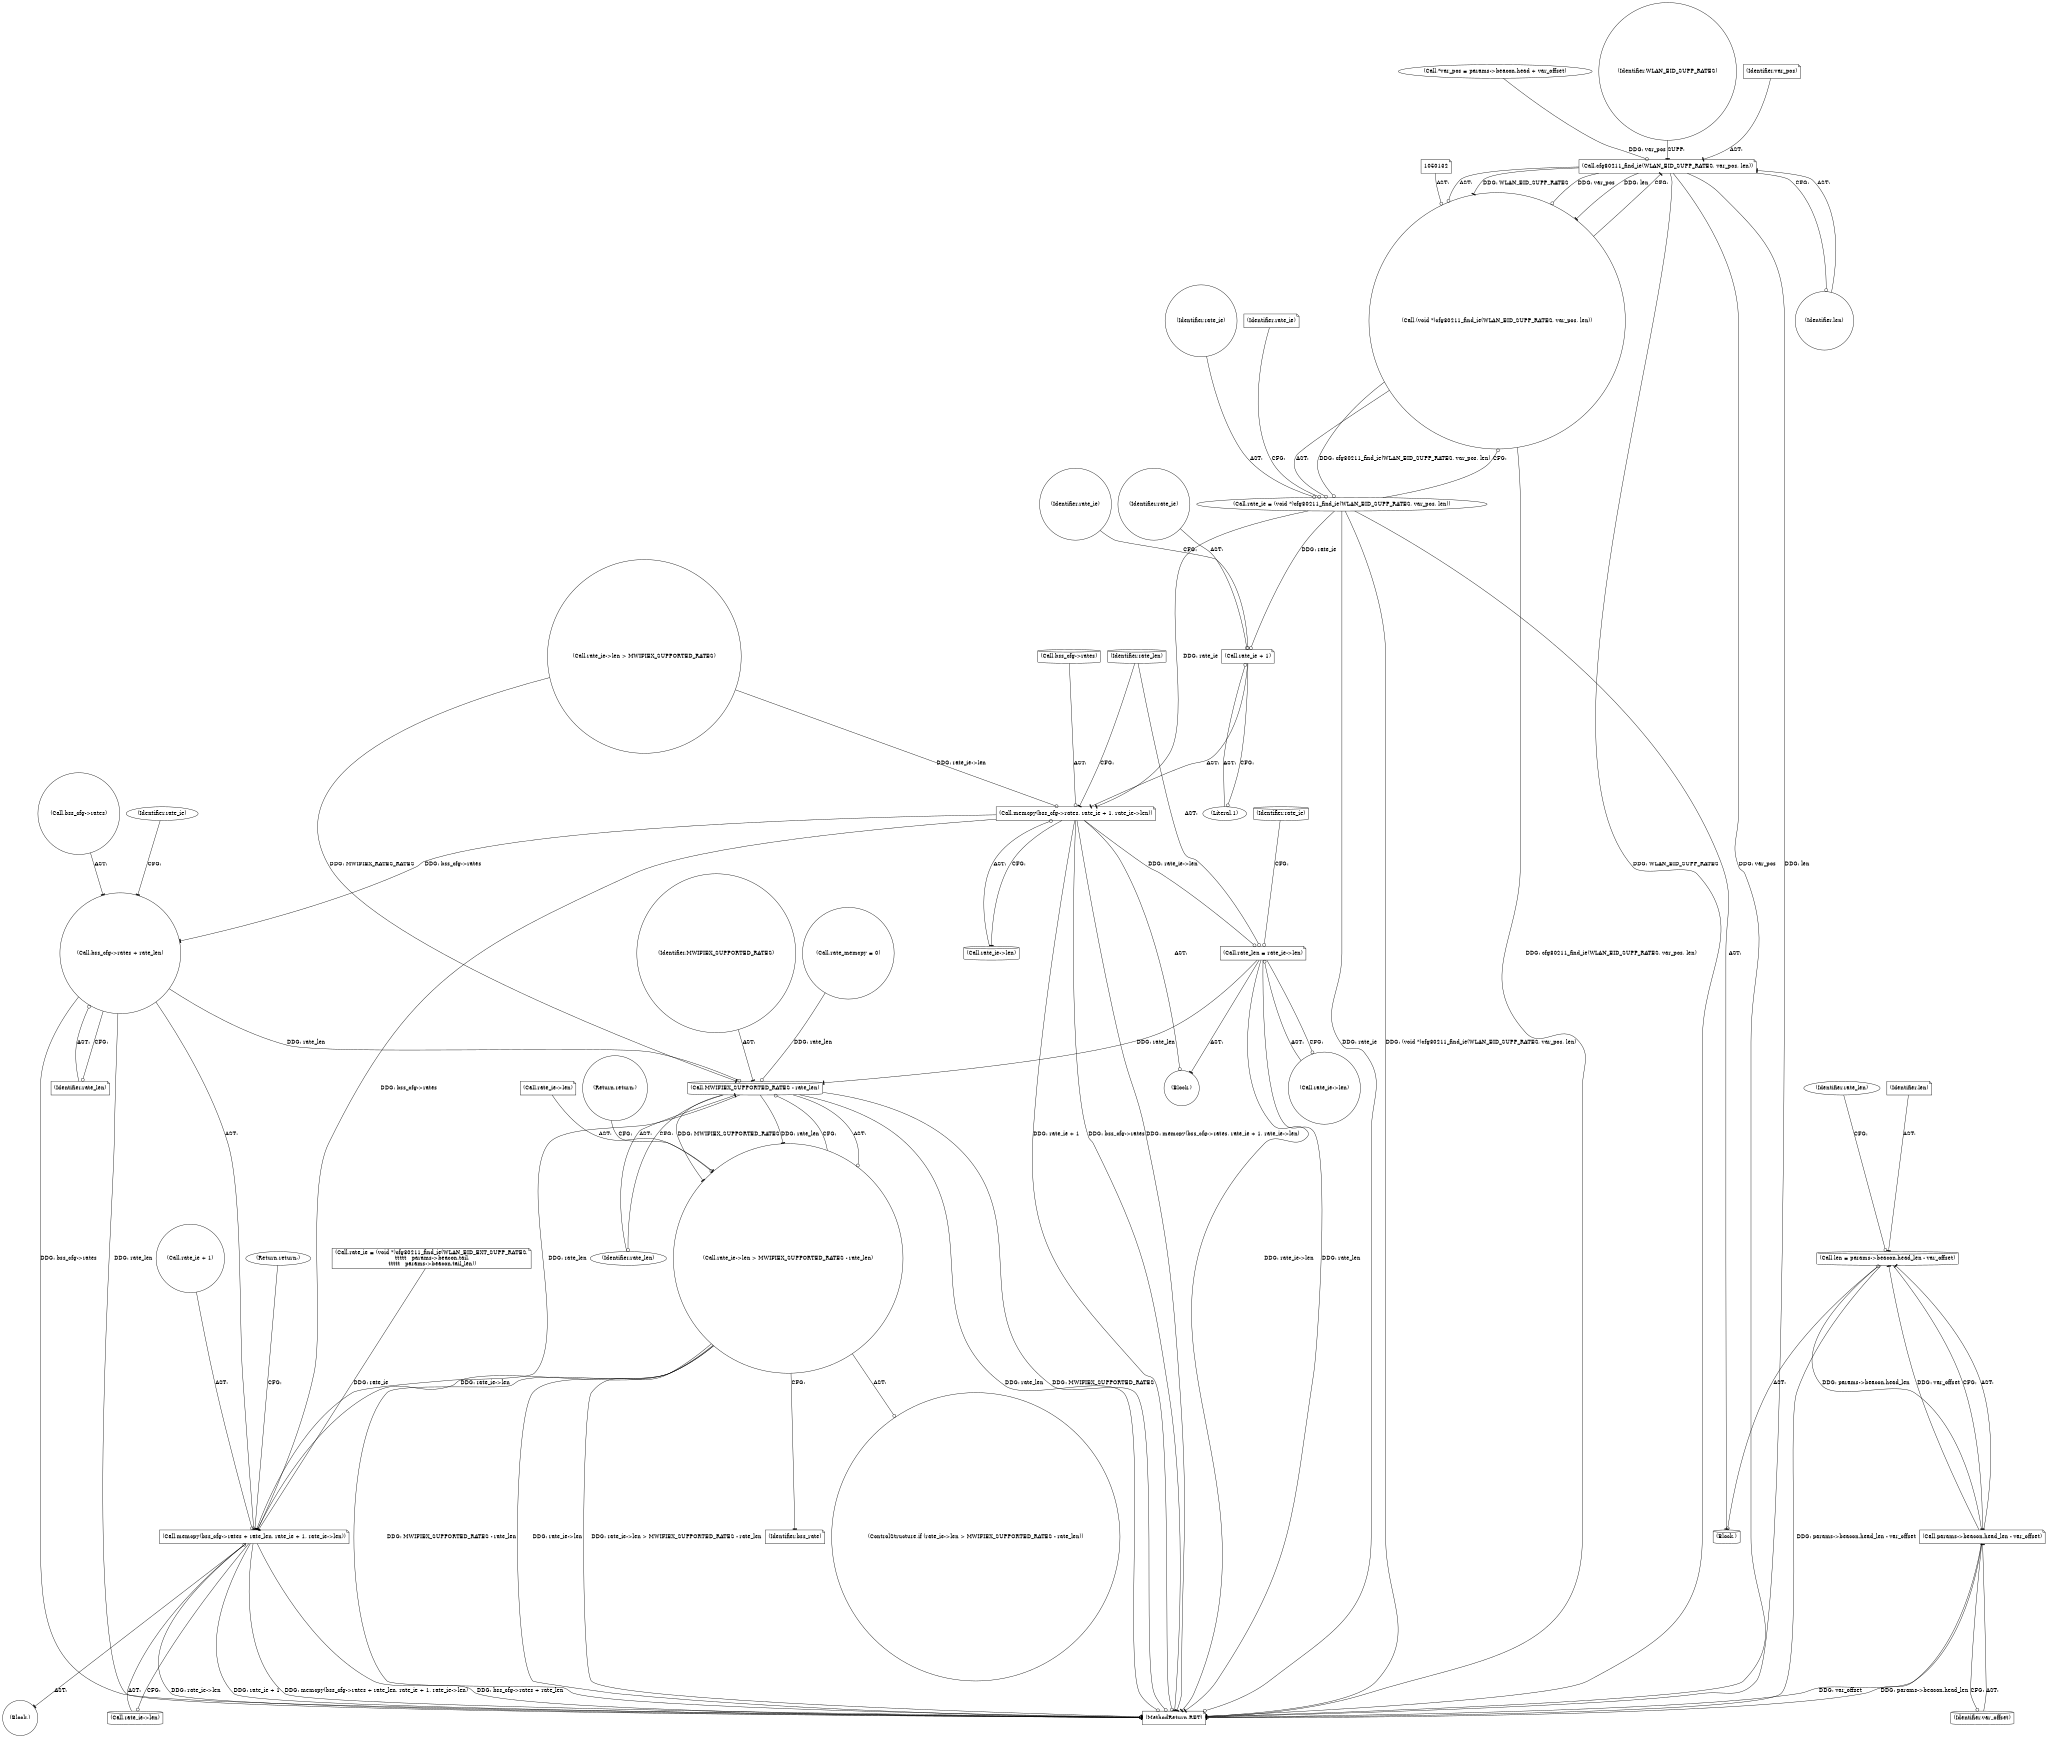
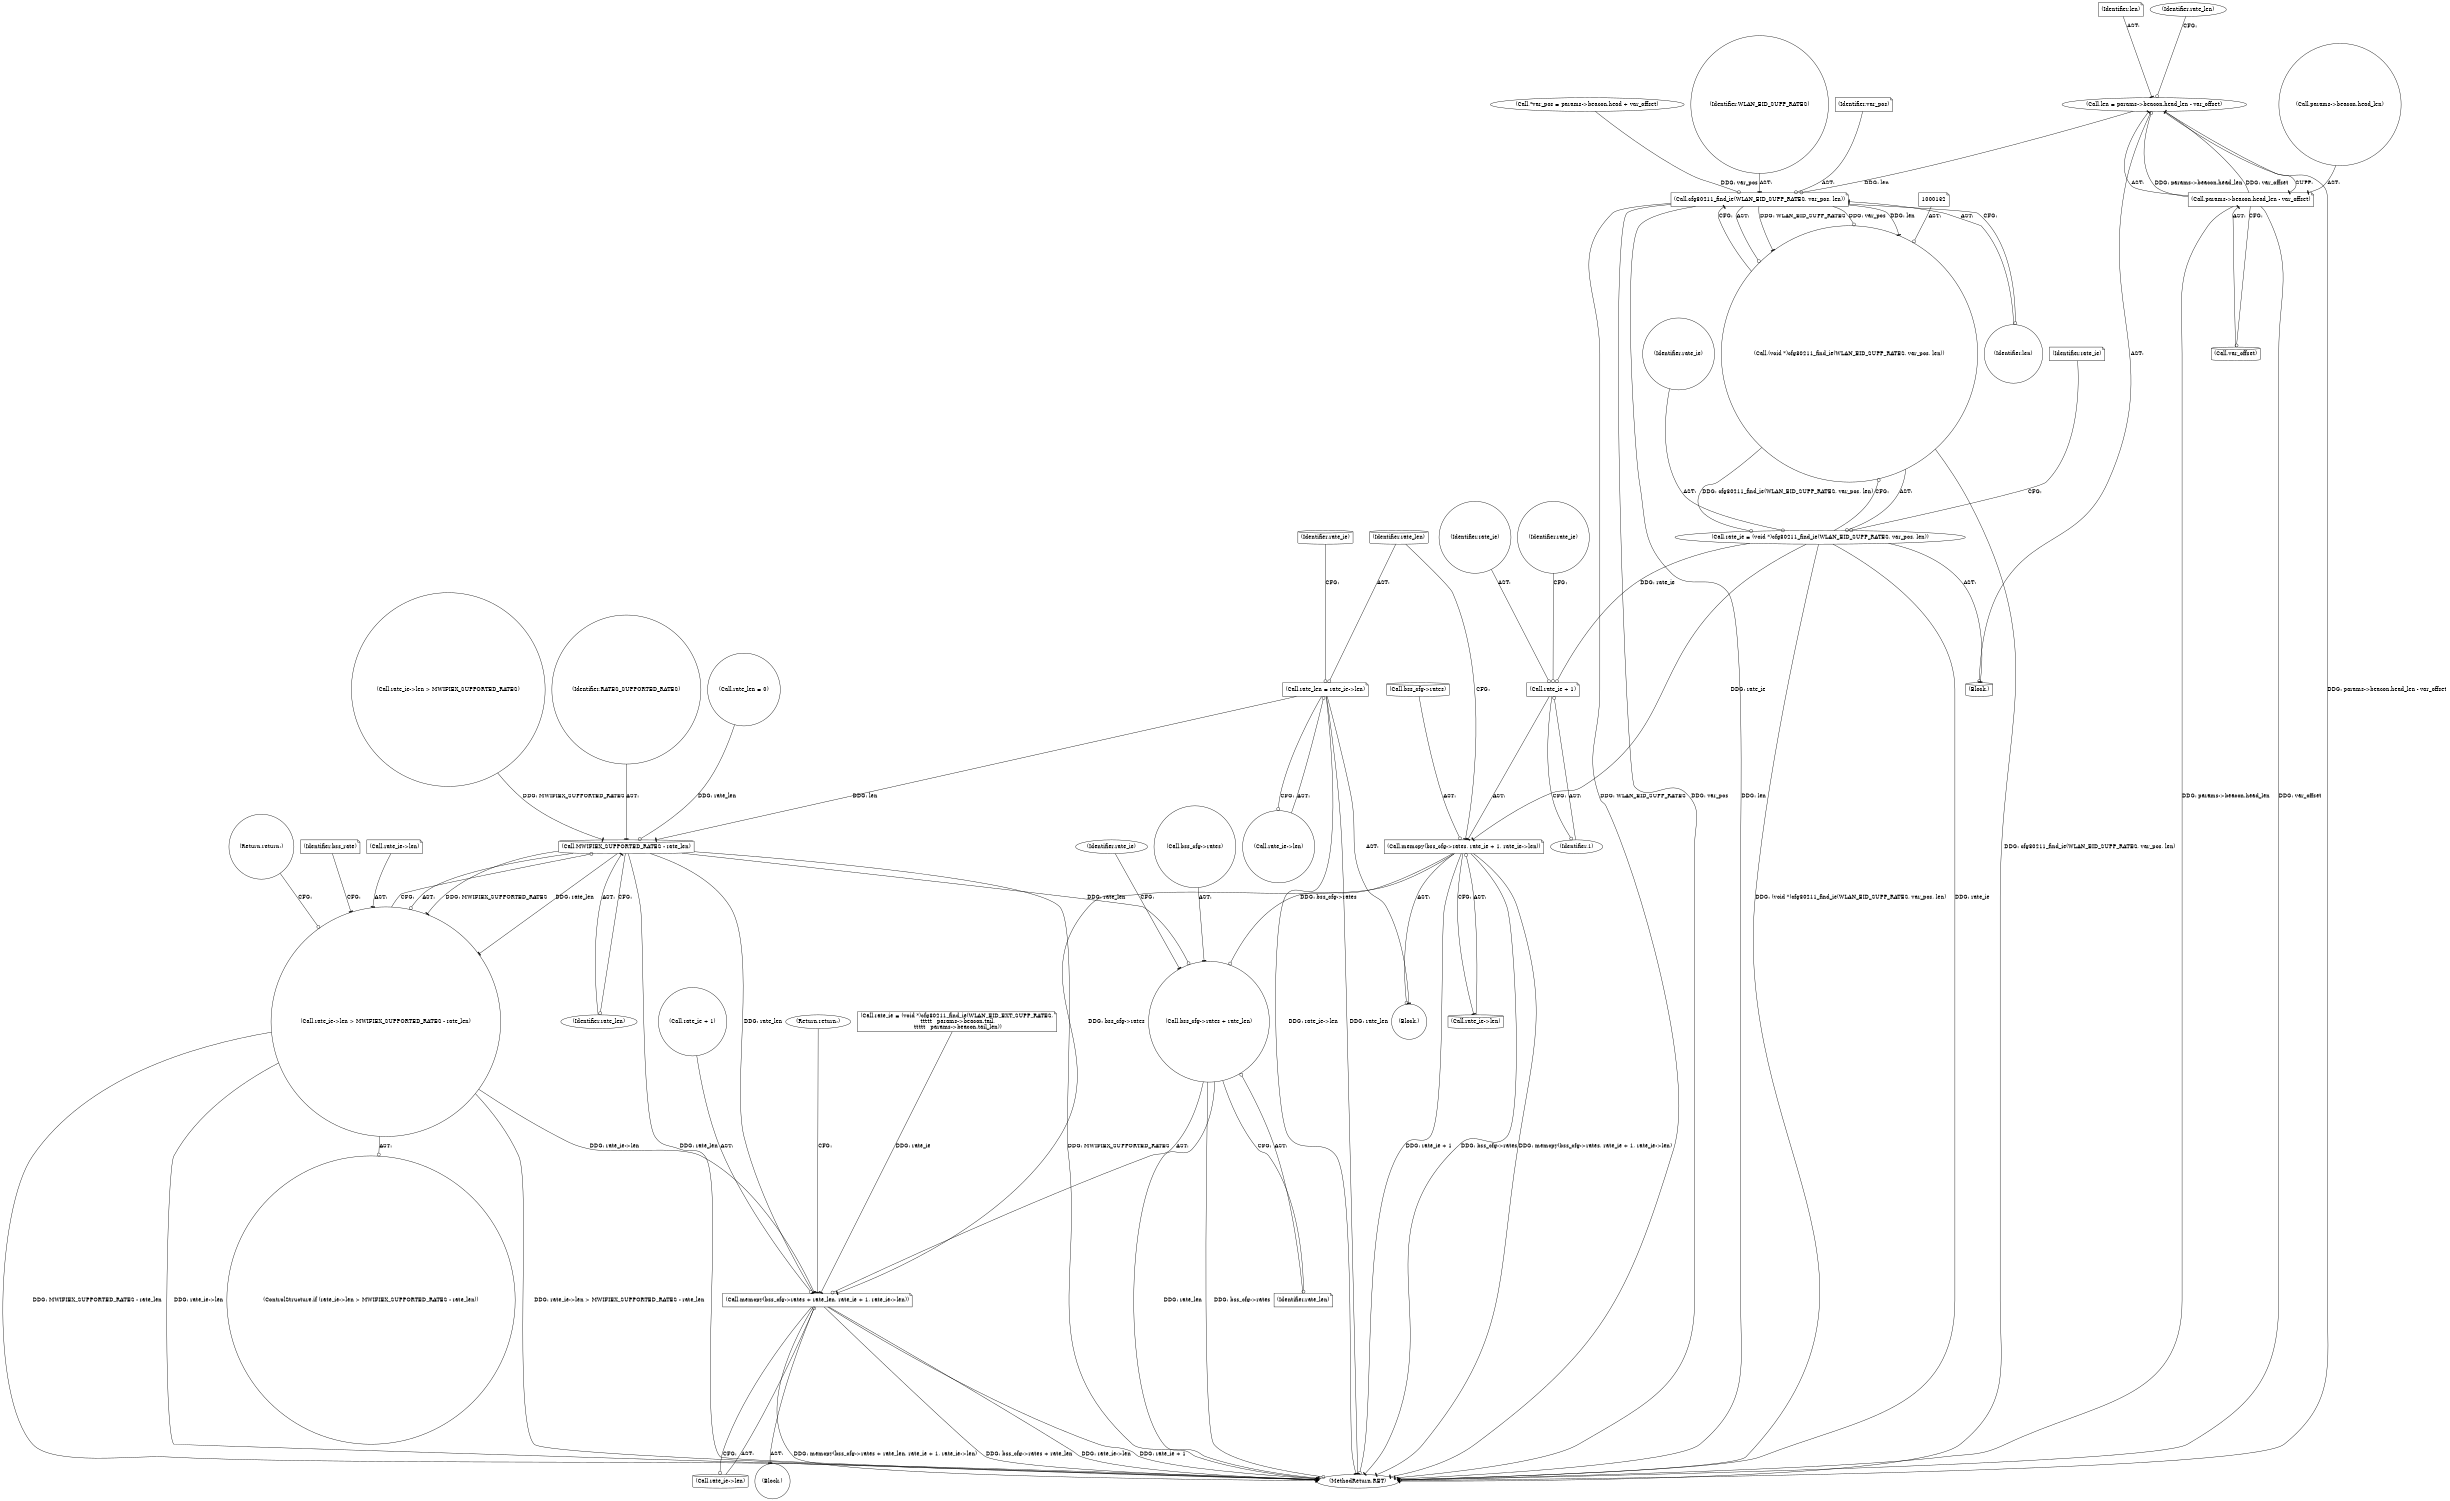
  digraph {
    node [shape=circle]
    edge [arrowhead=odot]
-   n1 [label="(Call,len = params->beacon.head_len - var_offset)" shape=cylinder]
+   n1 [label="(Call,len = params->beacon.head_len - var_offset)" shape=ellipse]
    n2 [label="(Call,params->beacon.head_len - var_offset)" shape=note]
    n3 [label="(Call,cfg80211_find_ie(WLAN_EID_SUPP_RATES, var_pos, len))" shape=note]
-   n4 [label="(MethodReturn,RET)" shape=note]
+   n4 [label="(MethodReturn,RET)" shape=ellipse]
    n5 [label="(Block,)" shape=cylinder]
-   n6 [label="(Identifier,var_offset)" shape=cylinder]
+   n6 [label="(Call,var_offset)" shape=cylinder]
    n7 [label="(Call,(void *)cfg80211_find_ie(WLAN_EID_SUPP_RATES, var_pos, len))"]
    n8 [label="(Identifier,len)"]
    n9 [label="(Call,rate_ie = (void *)cfg80211_find_ie(WLAN_EID_SUPP_RATES, var_pos, len))" shape=ellipse]
    n10 [label="(Call,memcpy(bss_cfg->rates, rate_ie + 1, rate_ie->len))" shape=note]
    n11 [label="(Call,rate_ie + 1)" shape=note]
    n12 [label="(Call,rate_len = rate_ie->len)" shape=note]
    n13 [label="(Call,memcpy(bss_cfg->rates + rate_len, rate_ie + 1, rate_ie->len))" shape=note]
    n14 [label="(Call,bss_cfg->rates + rate_len)"]
    n15 [label="(Block,)"]
    n16 [label="(Call,rate_ie->len)" shape=cylinder]
-   n17 [label="(Literal,1)" shape=ellipse]
+   n17 [label="(Identifier,1)" shape=ellipse]
    n18 [label="(Call,MWIFIEX_SUPPORTED_RATES - rate_len)" shape=cylinder]
    n19 [label="(Call,rate_ie->len)"]
    n20 [label="(Call,rate_ie->len > MWIFIEX_SUPPORTED_RATES - rate_len)"]
    n21 [label="(ControlStructure,if (rate_ie->len > MWIFIEX_SUPPORTED_RATES - rate_len))"]
    n22 [label="(Call,rate_ie->len)" shape=cylinder]
    n23 [label="(Block,)"]
    n24 [label="(Identifier,rate_len)" shape=note]
    n25 [label="(Identifier,rate_len)" shape=ellipse]
    n26 [label="(Identifier,bss_rate)" shape=note]
    n27 [label="(Call,rate_ie->len)" shape=note]
    n28 [label="(Identifier,rate_ie)"]
    n29 [label="(Identifier,rate_len)" shape=cylinder]
+   n30 [label="(Call,params->beacon.head_len)"]
    n31 [label="(Identifier,rate_ie)" shape=cylinder]
    n32 [label="(Return,return;)" shape=ellipse]
    n33 [label="(Call,*var_pos = params->beacon.head + var_offset)" shape=ellipse]
    n34 [label="(Call,rate_ie = (void *)cfg80211_find_ie(WLAN_EID_EXT_SUPP_RATES,\n \t\t\t\t\t   params->beacon.tail,\n \t\t\t\t\t   params->beacon.tail_len))" shape=note]
    n35 [label="(Identifier,WLAN_EID_SUPP_RATES)"]
    n36 [label="(Identifier,rate_ie)"]
    n37 [label="(Return,return;)"]
-   n38 [label="(Call,rate_memcpy = 0)"]
+   n38 [label="(Call,rate_len = 0)"]
    n39 [label="(Identifier,len)" shape=note]
    n40 [label="(Call,rate_ie->len > MWIFIEX_SUPPORTED_RATES)"]
    n41 [label="(Identifier,var_pos)" shape=note]
-   n42 [label="(Identifier,MWIFIEX_SUPPORTED_RATES)"]
+   n42 [label="(Identifier,RATES_SUPPORTED_RATES)"]
    n43 [label="(Call,rate_ie + 1)"]
    n44 [label="(Call,bss_cfg->rates)"]
    n45 [label="(Identifier,rate_ie)"]
    n46 [label="(Identifier,rate_ie)" shape=note]
    n47 [label="(Identifier,rate_len)" shape=ellipse]
    n48 [label="(Identifier,rate_ie)" shape=ellipse]
    n49 [label="(Call,bss_cfg->rates)" shape=cylinder]
-   1000132 [shape=note label=1050132]
-   n1 -> n2 [arrowhead=tee label="CFG: "]
+   1000132 [shape=note]
+   n1 -> n2 [arrowhead=tee label="SUPP: "]
+   n1 -> n3 [label="DDG: len"]
    n1 -> n4 [arrowhead=tee label="DDG: params->beacon.head_len - var_offset"]
    n1 -> n5 [label="AST: "]
    n2 -> n1 [arrowhead=tee label="AST: "]
    n2 -> n1 [label="DDG: params->beacon.head_len"]
    n2 -> n1 [arrowhead=tee label="DDG: var_offset"]
    n2 -> n4 [arrowhead=tee label="DDG: params->beacon.head_len"]
    n2 -> n4 [label="DDG: var_offset"]
    n2 -> n6 [label="CFG: "]
    n3 -> n4 [arrowhead=tee label="DDG: WLAN_EID_SUPP_RATES"]
    n3 -> n4 [arrowhead=tee label="DDG: var_pos"]
    n3 -> n4 [arrowhead=tee label="DDG: len"]
    n3 -> n7 [label="AST: "]
    n3 -> n7 [arrowhead=tee label="DDG: WLAN_EID_SUPP_RATES"]
    n3 -> n7 [label="DDG: var_pos"]
    n3 -> n7 [arrowhead=tee label="DDG: len"]
    n3 -> n8 [label="CFG: "]
    n6 -> n2 [arrowhead=tee label="AST: "]
    n7 -> n3 [arrowhead=tee label="CFG: "]
    n7 -> n4 [arrowhead=tee label="DDG: cfg80211_find_ie(WLAN_EID_SUPP_RATES, var_pos, len)"]
    n7 -> n9 [label="AST: "]
    n7 -> n9 [label="DDG: cfg80211_find_ie(WLAN_EID_SUPP_RATES, var_pos, len)"]
    n8 -> n3 [arrowhead=tee label="AST: "]
    n9 -> n4 [label="DDG: rate_ie"]
    n9 -> n4 [arrowhead=tee label="DDG: (void *)cfg80211_find_ie(WLAN_EID_SUPP_RATES, var_pos, len)"]
    n9 -> n5 [arrowhead=tee label="AST: "]
    n9 -> n7 [label="CFG: "]
    n9 -> n10 [arrowhead=tee label="DDG: rate_ie"]
    n9 -> n11 [label="DDG: rate_ie"]
    n10 -> n4 [label="DDG: rate_ie + 1"]
    n10 -> n4 [arrowhead=tee label="DDG: bss_cfg->rates"]
    n10 -> n4 [arrowhead=tee label="DDG: memcpy(bss_cfg->rates, rate_ie + 1, rate_ie->len)"]
-   n10 -> n12 [label="DDG: rate_ie->len"]
    n10 -> n13 [arrowhead=tee label="DDG: bss_cfg->rates"]
-   n10 -> n14 [arrowhead=tee label="DDG: bss_cfg->rates"]
+   n10 -> n14 [label="DDG: bss_cfg->rates"]
    n10 -> n15 [label="AST: "]
    n10 -> n16 [arrowhead=tee label="CFG: "]
    n11 -> n10 [arrowhead=tee label="AST: "]
    n11 -> n17 [label="CFG: "]
    n12 -> n4 [arrowhead=tee label="DDG: rate_ie->len"]
    n12 -> n4 [arrowhead=tee label="DDG: rate_len"]
    n12 -> n15 [arrowhead=tee label="AST: "]
-   n12 -> n18 [arrowhead=tee label="DDG: rate_len"]
+   n12 -> n18 [arrowhead=tee label="DDG: len"]
    n12 -> n19 [label="CFG: "]
    n13 -> n4 [arrowhead=tee label="DDG: memcpy(bss_cfg->rates + rate_len, rate_ie + 1, rate_ie->len)"]
    n13 -> n4 [arrowhead=tee label="DDG: bss_cfg->rates + rate_len"]
    n13 -> n4 [label="DDG: rate_ie->len"]
    n13 -> n4 [arrowhead=tee label="DDG: rate_ie + 1"]
    n13 -> n22 [label="CFG: "]
    n13 -> n23 [arrowhead=tee label="AST: "]
    n14 -> n4 [label="DDG: rate_len"]
    n14 -> n4 [label="DDG: bss_cfg->rates"]
    n14 -> n13 [label="AST: "]
    n14 -> n24 [label="CFG: "]
    n16 -> n10 [label="AST: "]
    n17 -> n11 [label="AST: "]
    n18 -> n4 [label="DDG: rate_len"]
    n18 -> n4 [label="DDG: MWIFIEX_SUPPORTED_RATES"]
    n18 -> n13 [arrowhead=tee label="DDG: rate_len"]
-   n14 -> n18 [label="DDG: rate_len"]
+   n18 -> n14 [label="DDG: rate_len"]
    n18 -> n20 [label="AST: "]
    n18 -> n20 [arrowhead=tee label="DDG: MWIFIEX_SUPPORTED_RATES"]
    n18 -> n20 [arrowhead=tee label="DDG: rate_len"]
    n18 -> n25 [label="CFG: "]
    n19 -> n12 [label="AST: "]
    n20 -> n4 [arrowhead=tee label="DDG: rate_ie->len > MWIFIEX_SUPPORTED_RATES - rate_len"]
    n20 -> n4 [label="DDG: MWIFIEX_SUPPORTED_RATES - rate_len"]
    n20 -> n4 [arrowhead=tee label="DDG: rate_ie->len"]
    n20 -> n13 [arrowhead=tee label="DDG: rate_ie->len"]
    n20 -> n18 [label="CFG: "]
    n20 -> n21 [label="AST: "]
    n22 -> n13 [label="AST: "]
    n24 -> n14 [label="AST: "]
    n25 -> n18 [arrowhead=tee label="AST: "]
-   n20 -> n26 [arrowhead=tee label="CFG: "]
+   n26 -> n20 [arrowhead=tee label="CFG: "]
    n27 -> n20 [arrowhead=tee label="AST: "]
    n28 -> n9 [label="AST: "]
    n29 -> n10 [arrowhead=tee label="CFG: "]
    n29 -> n12 [label="AST: "]
+   n30 -> n2 [arrowhead=tee label="AST: "]
    n31 -> n12 [label="CFG: "]
    n32 -> n13 [arrowhead=tee label="CFG: "]
    n33 -> n3 [label="DDG: var_pos"]
    n34 -> n13 [arrowhead=tee label="DDG: rate_ie"]
-   n35 -> n3 [arrowhead=tee label="SUPP: "]
+   n35 -> n3 [arrowhead=tee label="AST: "]
    n36 -> n11 [label="CFG: "]
    n37 -> n20 [label="CFG: "]
    n38 -> n18 [label="DDG: rate_len"]
    n39 -> n1 [arrowhead=tee label="AST: "]
-   n40 -> n10 [label="DDG: rate_ie->len"]
-   n40 -> n18 [arrowhead=tee label="DDG: MWIFIEX_RATES_RATES"]
-   n41 -> n3 [arrowhead=tee label="AST: "]
+   n40 -> n18 [arrowhead=tee label="DDG: MWIFIEX_SUPPORTED_RATES"]
+   n41 -> n3 [label="AST: "]
    n42 -> n18 [arrowhead=tee label="AST: "]
    n43 -> n13 [label="AST: "]
    n44 -> n14 [arrowhead=tee label="AST: "]
    n45 -> n11 [label="AST: "]
    n46 -> n9 [label="CFG: "]
    n47 -> n1 [label="CFG: "]
    n48 -> n14 [arrowhead=tee label="CFG: "]
    n49 -> n10 [label="AST: "]
    1000132 -> n7 [label="AST: "]
  }
